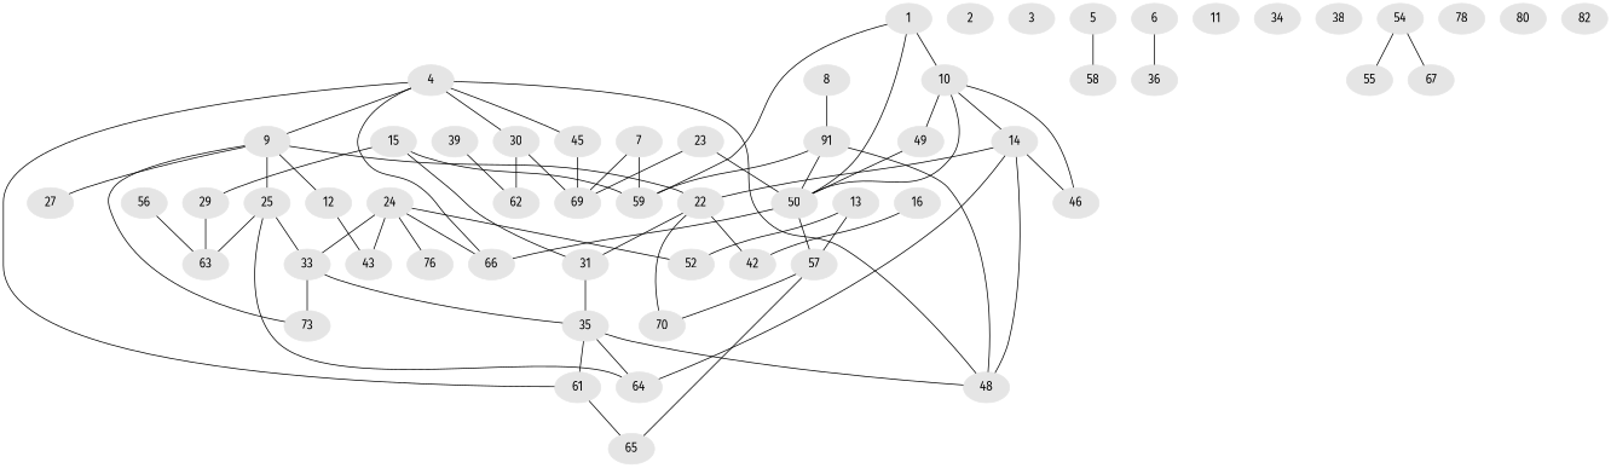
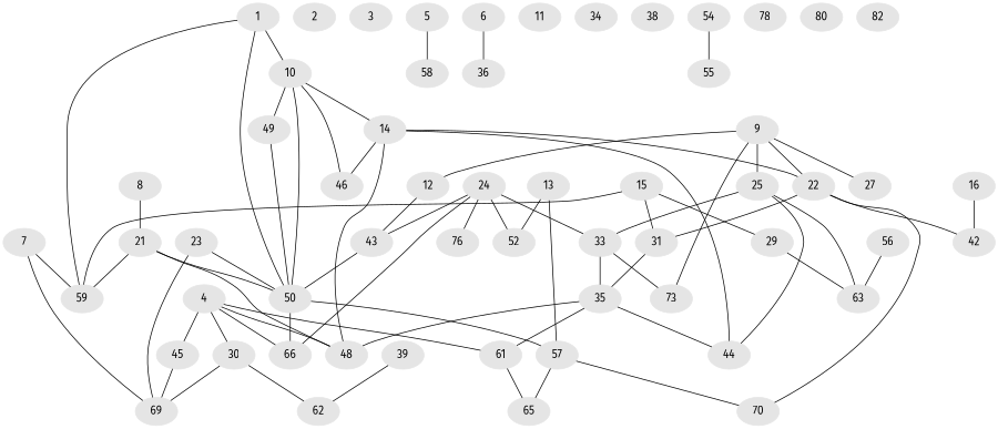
  graph {
    fontname="Fira Sans"
    node [color=gray90 fontname="Fira Sans" style=filled]
    edge [fontname="Fira Sans"]
    10 [super="+26+53"]
    50 [super="+51"]
    14 [super="+75+17"]
    46
    49
    1
    59
    66
    57
    2
    3 [super="+84"]
    4 [super="+44+19"]
    9 [super="+41+32"]
    30 [super="+40"]
    45
    48
    61
    12
    22 [super="+37"]
    25 [super="+72"]
    27
    73 [super="+77"]
    69 [super="+86"]
    62
    65
    5
    58
    6
    36
    7
    8 [super="+28"]
-   21 [super="+82+47" label=91]
+   21 [super="+82+47"]
    43
    31
    42
    70
-   64
+   64 [label=44]
    33
    63 [super="+68"]
    11
    13
    52
    15 [super="+20"]
    29
    35 [super="+74"]
    16
    23
    24
    76 [super="+87"]
    34
    38
    39
    54
    55
-   67 [super="+71"]
    56
    78
    80
    n59 [label=82]
    10 -- 50
    10 -- 14
    10 -- 46
    10 -- 49
    50 -- 66
    50 -- 57
    14 -- 46
    14 -- 48
    14 -- 22
    14 -- 64
    49 -- 50
    1 -- 10 [weight=2]
    1 -- 50
    1 -- 59
    57 -- 65
    57 -- 70
    4 -- 66
-   4 -- 9
    4 -- 30
    4 -- 45
    4 -- 48
    4 -- 61
    9 -- 12
    9 -- 22
    9 -- 25 [weight=2]
    9 -- 27
    9 -- 73
    30 -- 69
    30 -- 62
    45 -- 69
    61 -- 65
    12 -- 43
    22 -- 31
    22 -- 42
    22 -- 70
    25 -- 64
    25 -- 33
    25 -- 63
    5 -- 58
    6 -- 36
    7 -- 59
    7 -- 69
    8 -- 21
    21 -- 50
    21 -- 59
    21 -- 48
+   43 -- 50
    31 -- 35
    33 -- 73
    33 -- 35
    13 -- 57
    13 -- 52
    15 -- 59
    15 -- 31
    15 -- 29
    29 -- 63
    35 -- 48
    35 -- 61
    35 -- 64
    16 -- 42
    23 -- 50
    23 -- 69
    24 -- 66
    24 -- 43
    24 -- 33
    24 -- 52
    24 -- 76
    39 -- 62
    54 -- 55
-   54 -- 67
    56 -- 63
  }
